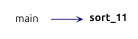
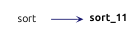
  digraph {
    rankdir=RL
    node [fontname=Ubuntu fontsize=12 shape=plaintext]
    n1 [label=<<b>sort_11</b>>]
-   n2 [label=main]
+   n2 [label=sort]
    n1 -> n2 [arrowhead=open arrowsize=0.5 arrowtail=open color=midnightblue dir=back fontname=Ubuntu labelfontsize=10 style=solid]
  }
